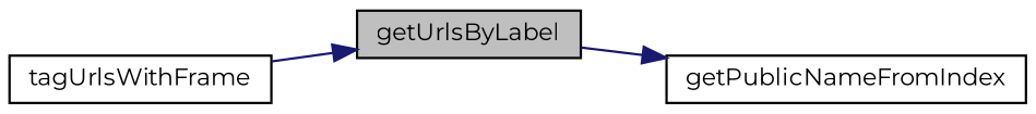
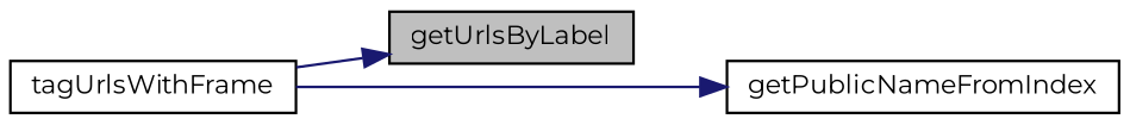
  digraph {
    fontname=Montserrat
    rankdir=LR
    node [color=black fillcolor=white fontname=Montserrat fontsize=10 shape=record style=filled]
    edge [color=midnightblue fontname=Montserrat fontsize=10 labelfontname=Helvetica labelfontsize=10 style=solid]
    n1 [fillcolor=grey75 fontcolor=black height=0.2 label=getUrlsByLabel width=0.4]
    n2 [height=0.2 label=tagUrlsWithFrame width=0.4]
    n3 [height=0.2 label=getPublicNameFromIndex width=0.4]
    n2 -> n1
-   n1 -> n3
+   n2 -> n3
  }
